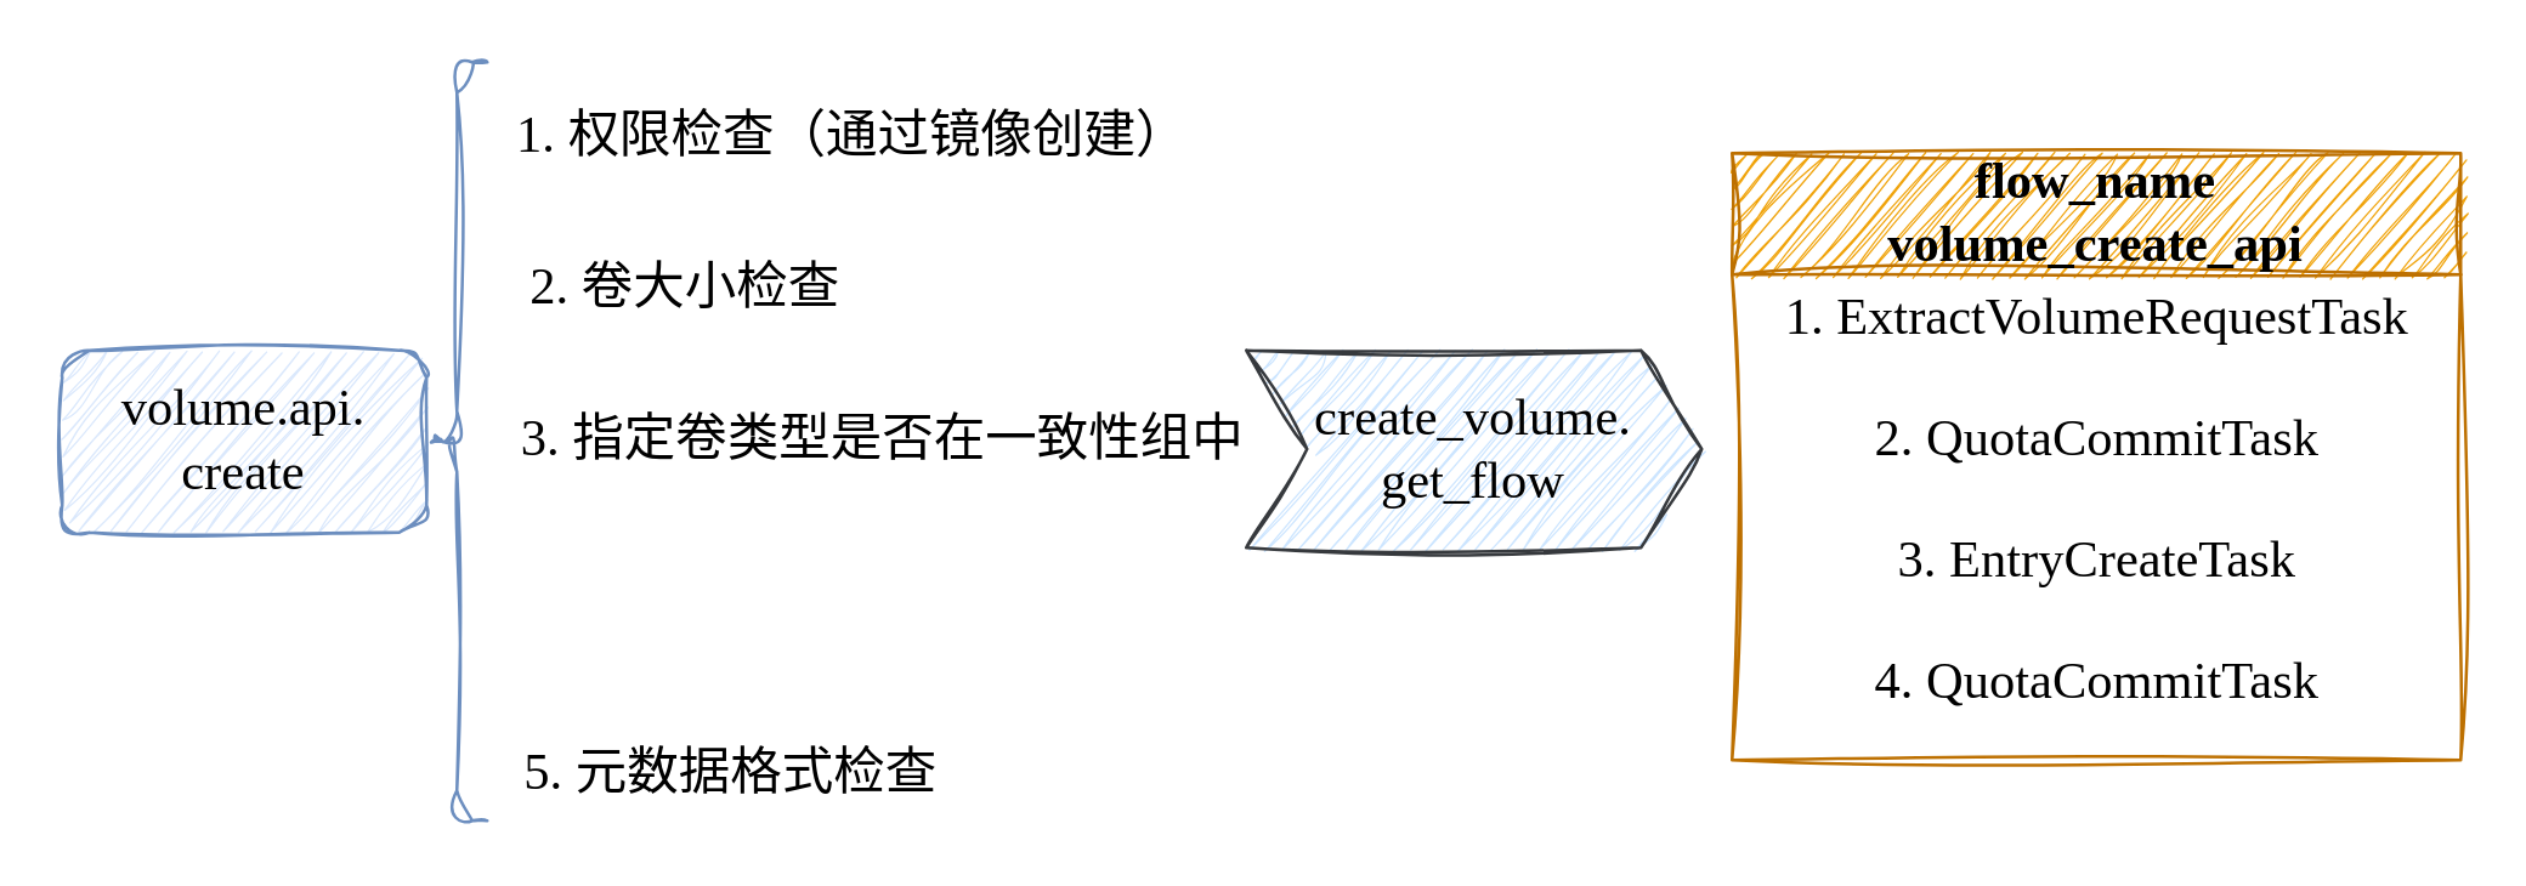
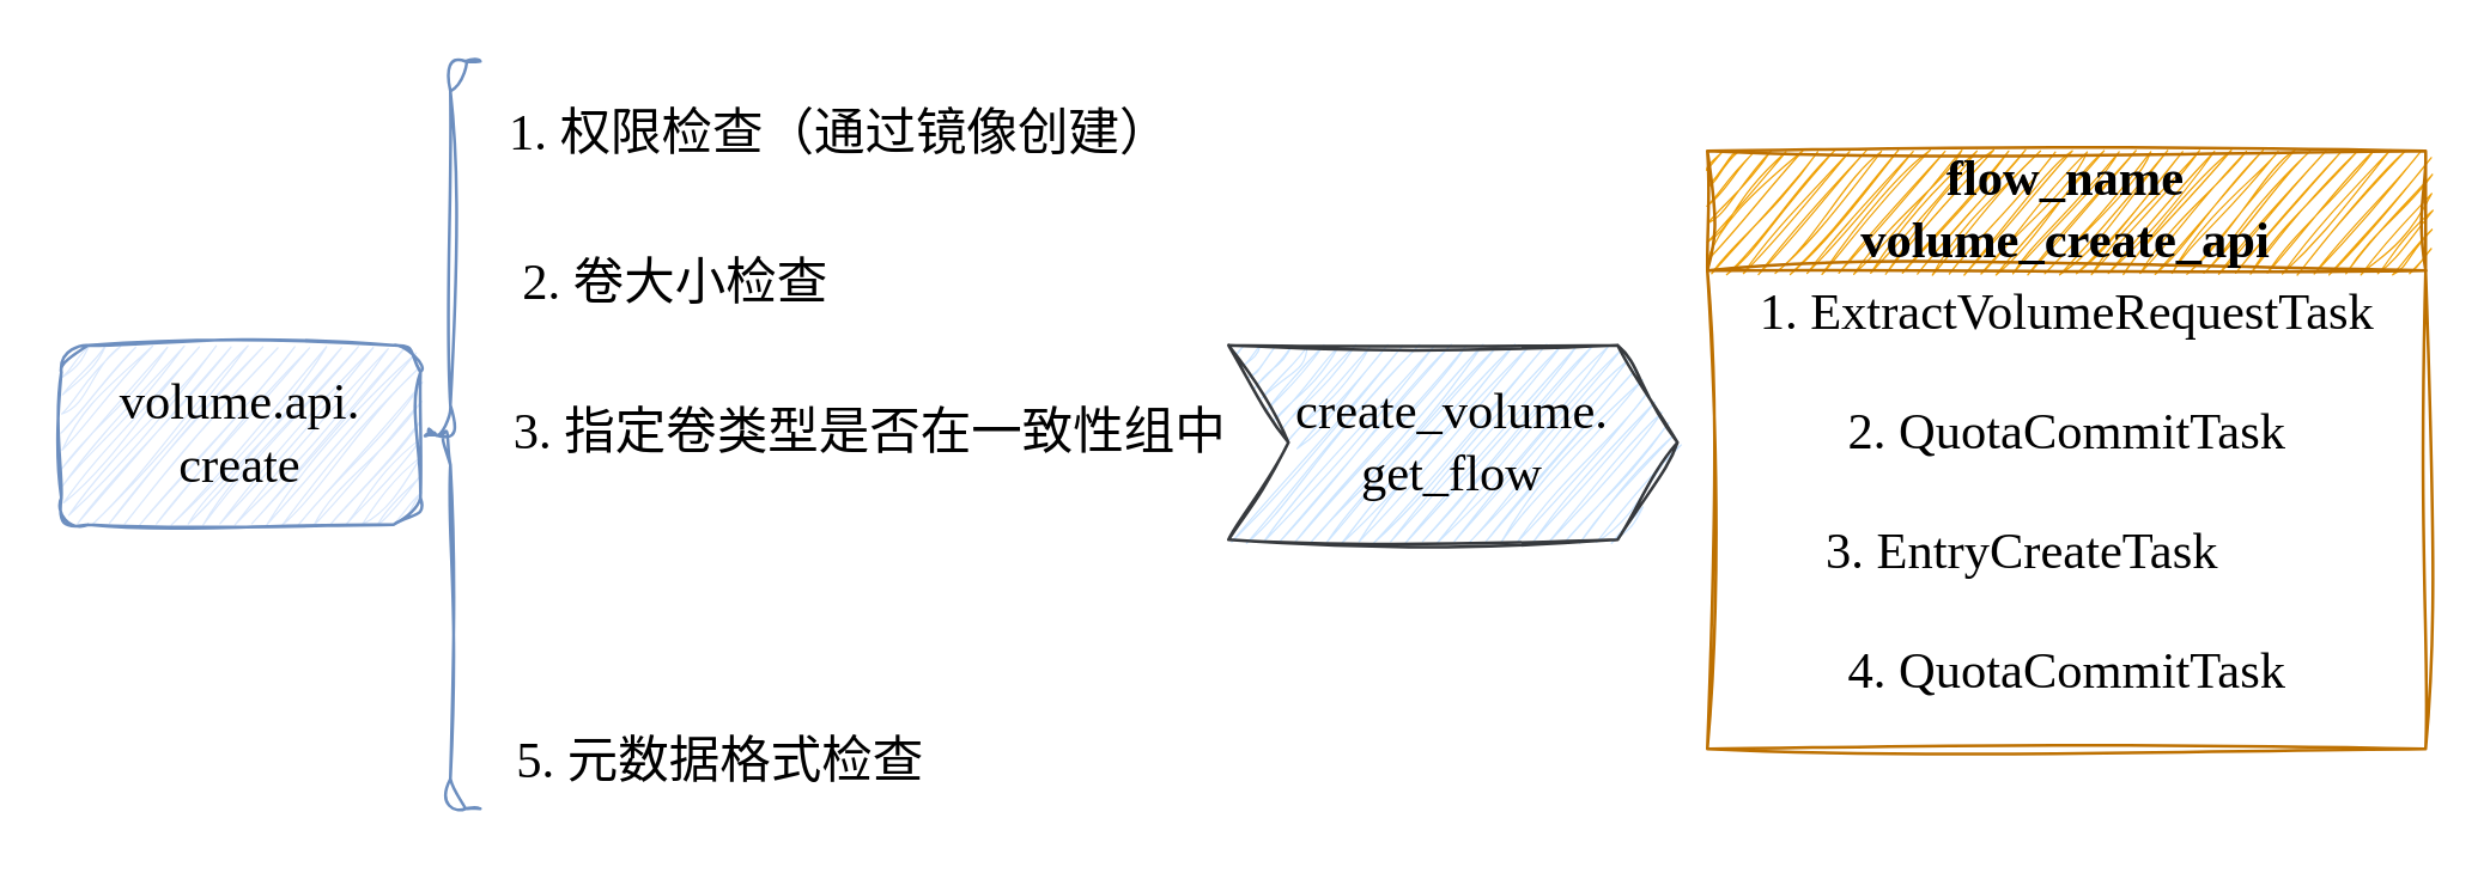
  <mxCell id="0" />
  <mxCell id="1" parent="0" />
  <mxCell id="2" value="" style="shape=curlyBracket;whiteSpace=wrap;html=1;rounded=1;labelPosition=left;verticalLabelPosition=middle;align=right;verticalAlign=middle;sketch=1;hachureGap=4;jiggle=2;curveFitting=1;fontFamily=Times New Roman;fontSize=17;fillColor=#dae8fc;strokeColor=#6c8ebf;" parent="1" vertex="1"><mxGeometry x="140" y="20" width="20" height="250" as="geometry" /></mxCell>
  <mxCell id="3" value="1. 权限检查（通过镜像创建）" style="text;html=1;align=center;verticalAlign=middle;resizable=0;points=[];autosize=1;strokeColor=none;fillColor=none;fontFamily=Times New Roman;fontSize=17;" parent="1" vertex="1"><mxGeometry x="160" y="30" width="240" height="30" as="geometry" /></mxCell>
  <mxCell id="4" value="2. 卷大小检查" style="text;html=1;align=center;verticalAlign=middle;resizable=0;points=[];autosize=1;strokeColor=none;fillColor=none;fontFamily=Times New Roman;fontSize=17;" parent="1" vertex="1"><mxGeometry x="160" y="80" width="130" height="30" as="geometry" /></mxCell>
  <mxCell id="5" value="3. 指定卷类型是否在一致性组中" style="text;html=1;align=center;verticalAlign=middle;resizable=0;points=[];autosize=1;strokeColor=none;fillColor=none;fontFamily=Times New Roman;fontSize=17;" parent="1" vertex="1"><mxGeometry x="160" y="130" width="260" height="30" as="geometry" /></mxCell>
  <mxCell id="6" value="5. 元数据格式检查" style="text;html=1;align=center;verticalAlign=middle;resizable=0;points=[];autosize=1;strokeColor=none;fillColor=none;fontFamily=Times New Roman;fontSize=17;" parent="1" vertex="1"><mxGeometry x="160" y="240" width="160" height="30" as="geometry" /></mxCell>
  <mxCell id="7" value="&lt;font&gt;volume.api.&lt;/font&gt;&lt;div&gt;&lt;font&gt;create&lt;/font&gt;&lt;/div&gt;" style="rounded=1;whiteSpace=wrap;html=1;sketch=1;hachureGap=4;jiggle=2;curveFitting=1;fontFamily=Times New Roman;fillColor=#dae8fc;strokeColor=#6c8ebf;fontSize=17;" parent="1" vertex="1"><mxGeometry x="20" y="115" width="120" height="60" as="geometry" /></mxCell>
  <mxCell id="8" value="create_volume.&lt;div&gt;get_flow&lt;/div&gt;" style="shape=step;perimeter=stepPerimeter;whiteSpace=wrap;html=1;fixedSize=1;sketch=1;hachureGap=4;jiggle=2;curveFitting=1;fontFamily=Times New Roman;fontSize=17;fillColor=#cce5ff;strokeColor=#36393d;" parent="1" vertex="1"><mxGeometry x="410" y="115" width="150" height="65" as="geometry" /></mxCell>
  <mxCell id="9" value="flow_name&lt;div&gt;volume_create_api&lt;/div&gt;" style="swimlane;whiteSpace=wrap;html=1;sketch=1;hachureGap=4;jiggle=2;curveFitting=1;fontFamily=Times New Roman;fontSize=17;fillColor=#f0a30a;strokeColor=#BD7000;fontColor=#000000;startSize=40;" parent="1" vertex="1"><mxGeometry x="570" y="50" width="240" height="200" as="geometry" /></mxCell>
  <mxCell id="10" value="1. ExtractVolumeRequestTask" style="text;html=1;align=center;verticalAlign=middle;resizable=0;points=[];autosize=1;strokeColor=none;fillColor=none;fontFamily=Times New Roman;fontSize=17;" parent="9" vertex="1"><mxGeometry x="5" y="40" width="230" height="30" as="geometry" /></mxCell>
  <mxCell id="11" value="2. QuotaCommitTask" style="text;html=1;align=center;verticalAlign=middle;resizable=0;points=[];autosize=1;strokeColor=none;fillColor=none;fontFamily=Times New Roman;fontSize=17;" parent="9" vertex="1"><mxGeometry x="35" y="80" width="170" height="30" as="geometry" /></mxCell>
- <mxCell id="12" value="3. EntryCreateTask" style="text;html=1;align=center;verticalAlign=middle;resizable=0;points=[];autosize=1;strokeColor=none;fillColor=none;fontFamily=Times New Roman;fontSize=17;" parent="9" vertex="1"><mxGeometry x="45" y="120" width="150" height="30" as="geometry" /></mxCell>
+ <mxCell id="12" value="3. EntryCreateTask" style="text;html=1;align=center;verticalAlign=middle;resizable=0;points=[];autosize=1;strokeColor=none;fillColor=none;fontFamily=Times New Roman;fontSize=17;" parent="9" vertex="1"><mxGeometry x="30" y="120" width="150" height="30" as="geometry" /></mxCell>
  <mxCell id="13" value="4. QuotaCommitTask" style="text;html=1;align=center;verticalAlign=middle;resizable=0;points=[];autosize=1;strokeColor=none;fillColor=none;fontFamily=Times New Roman;fontSize=17;" parent="9" vertex="1"><mxGeometry x="35" y="160" width="170" height="30" as="geometry" /></mxCell>
